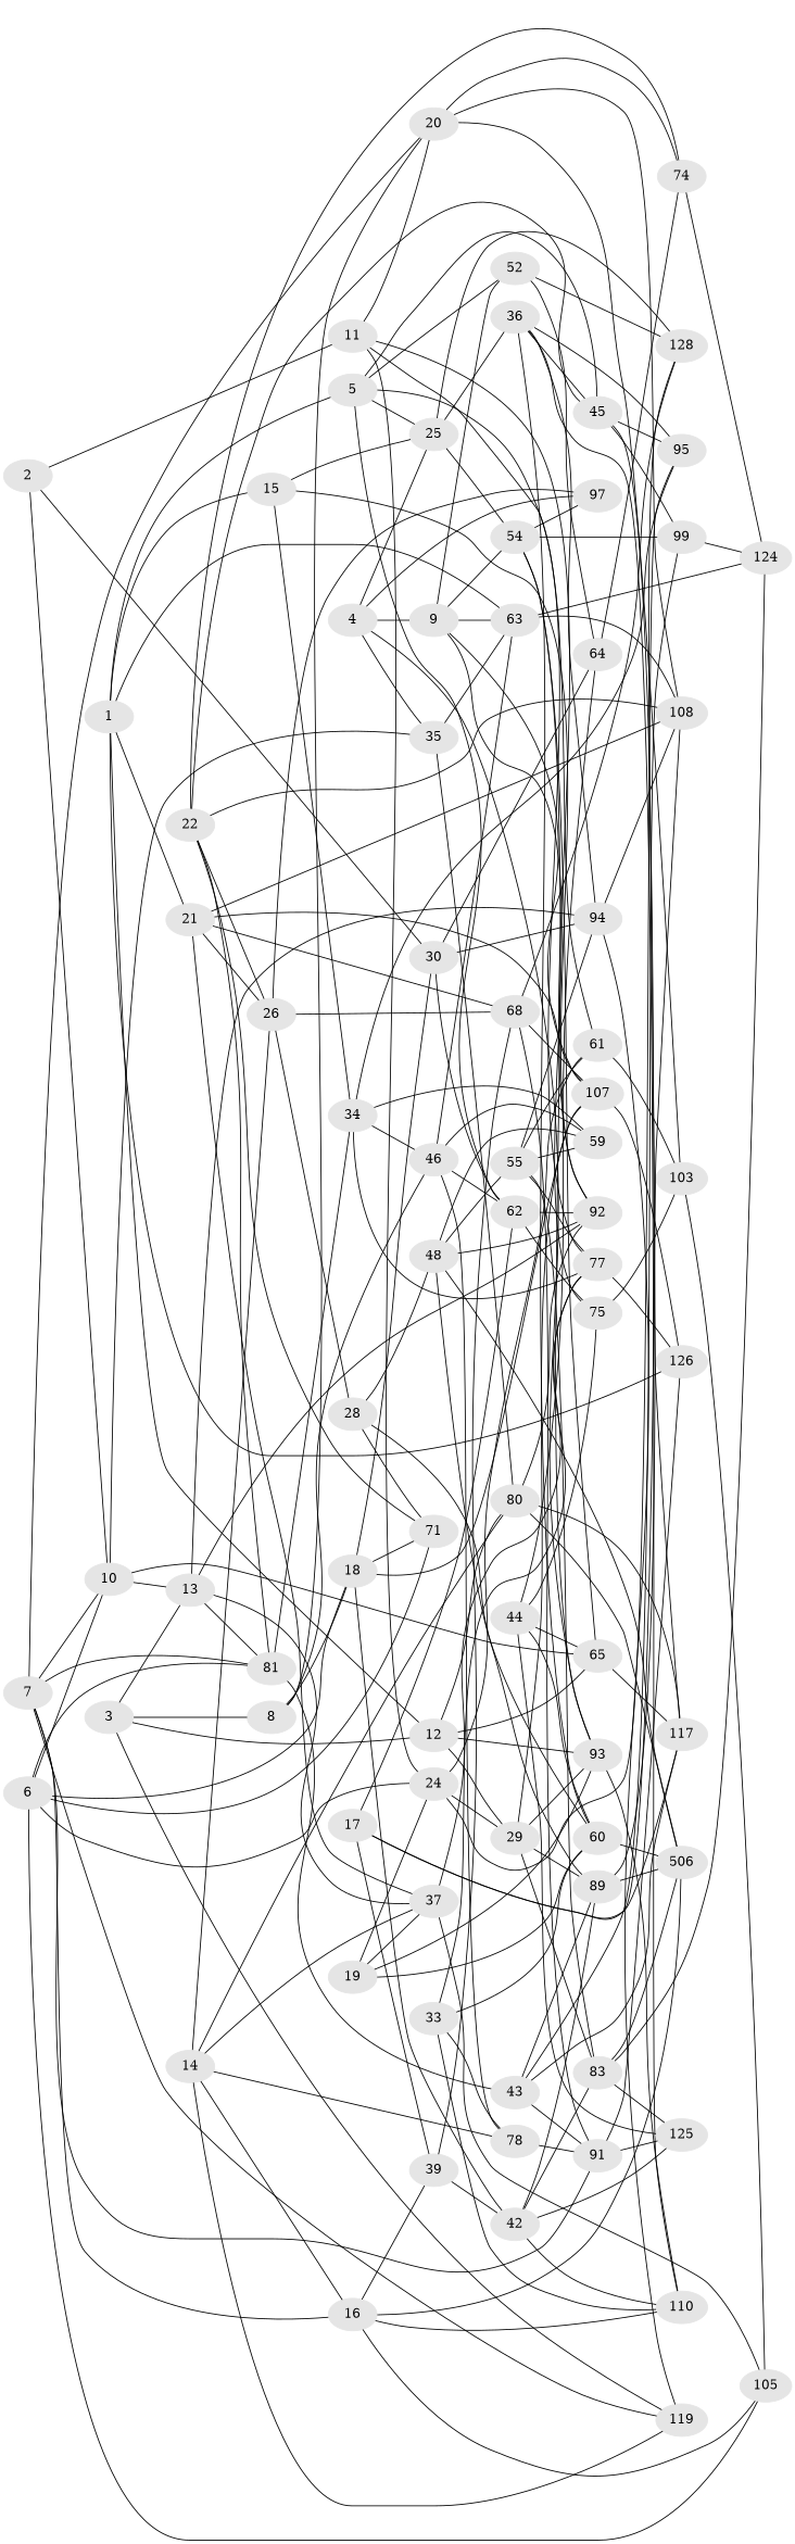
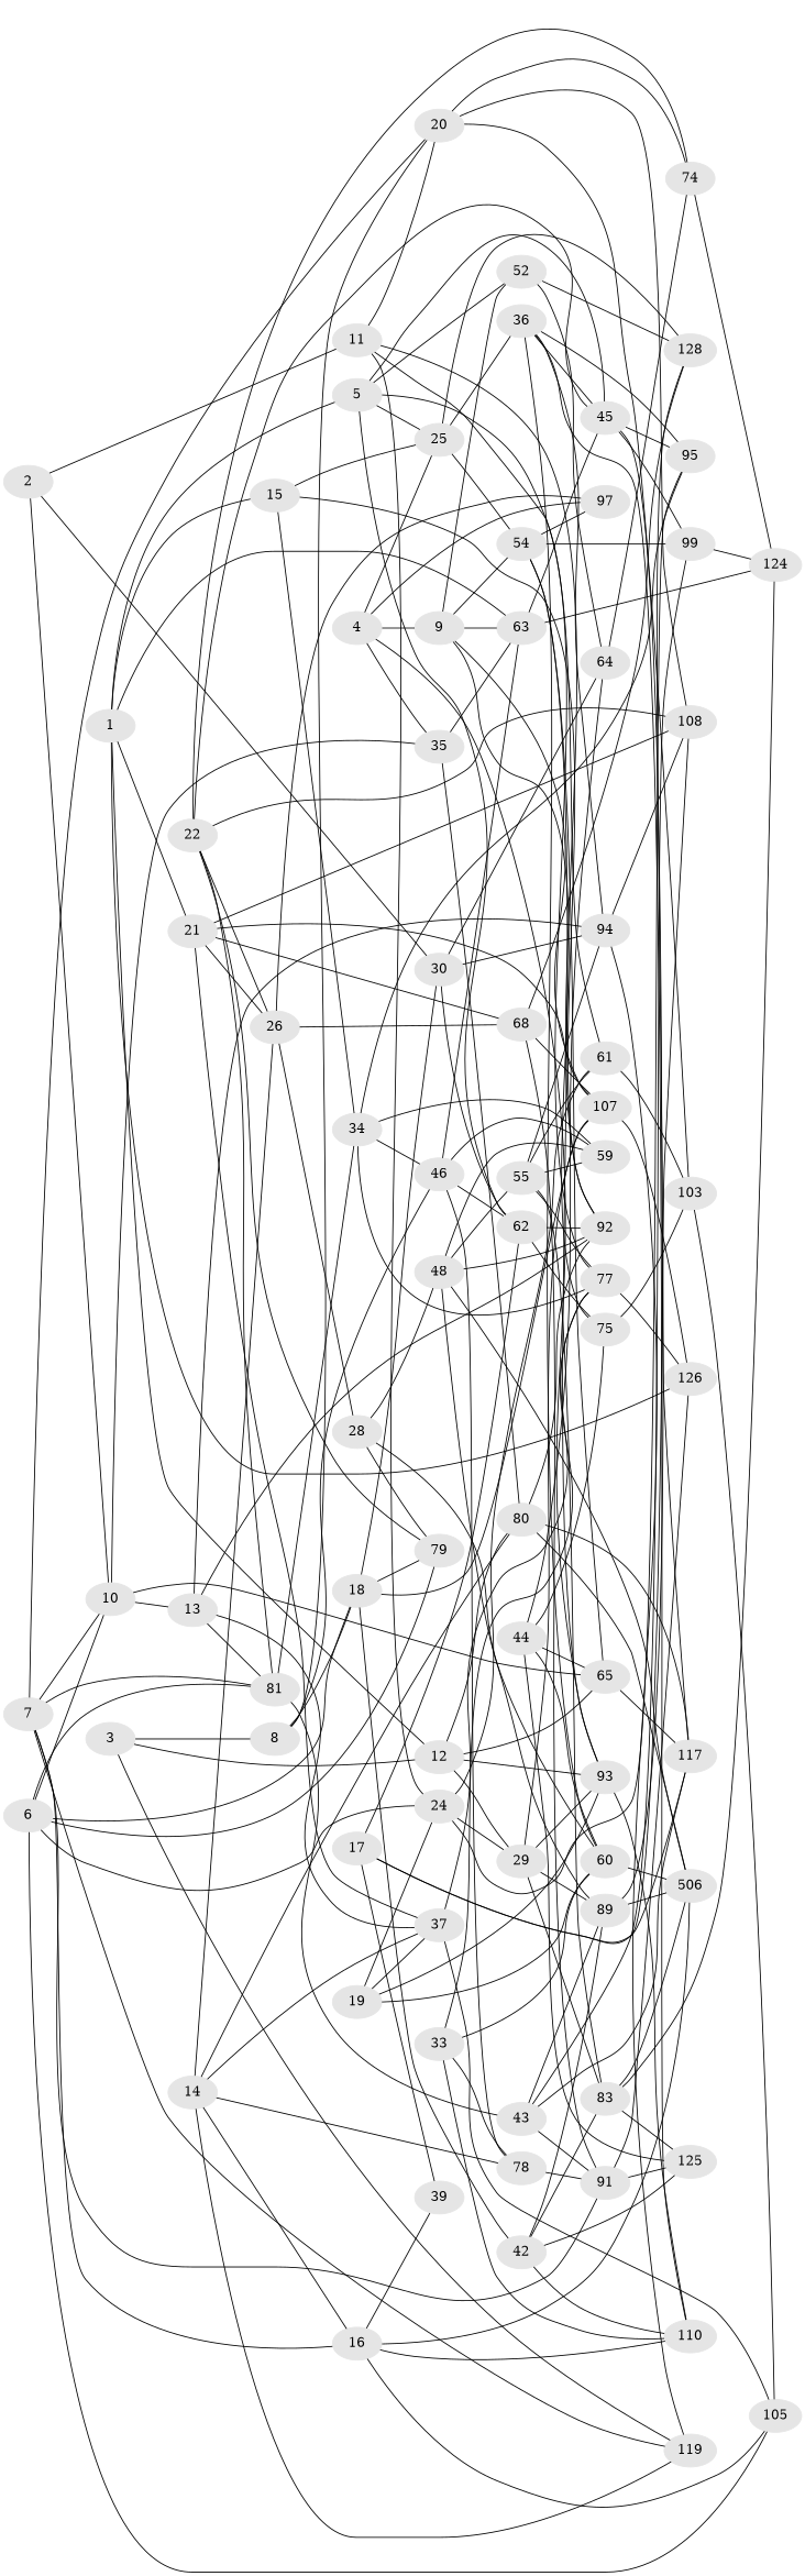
  graph {
    rankdir=LR
    node [color=gray90 style=filled]
    1 [super="+41"]
    5 [super="+100"]
    12 [super="+23"]
    15
    21 [super="+114"]
    63 [super="+116"]
    126
    25 [super="+88"]
    45 [super="+72"]
    52
    61
    62 [super="+73"]
    93 [super="+113"]
    65 [super="+115"]
    29 [super="+57"]
    80 [super="+129"]
    92 [super="+130"]
    34 [super="+53"]
    107 [super="+111"]
    37 [super="+81"]
    26 [super="+40"]
    108 [super="+112"]
    68 [super="+85"]
    124
    10 [super="+70"]
    13 [super="+38"]
    35
    2
    11 [super="+86"]
    30 [super="+121"]
    20 [super="+27"]
    24 [super="+58"]
    77 [super="+104"]
    94 [super="+127"]
    64
    110 [super="+118"]
    3
    8
    119
    18 [super="+76"]
    46 [super="+71"]
    n42 [label=81 super="+67"]
    9 [super="+69"]
    54 [super="+90"]
    75
    4
    97
    36 [super="+87"]
    128
    117 [super="+123"]
    95
    99
    103
    6 [super="+49"]
-   79 [super="+109" label=71]
+   79 [super="+109"]
    105
    42 [super="+56"]
    43 [super="+50"]
    7 [super="+101"]
    16 [super="+47"]
    91 [super="+131"]
    39
    n63 [label=506 super="+120"]
    74
    125
    78
    59
    89 [super="+122"]
    83 [super="+96"]
    14 [super="+32"]
    28
    17
    19
    60 [super="+84"]
    22 [super="+98"]
    48 [super="+82"]
    55 [super="+66"]
    33
    44 [super="+51"]
    1 -- 5
    1 -- 12
    1 -- 15
    1 -- 21
    1 -- 63
    1 -- 126
    5 -- 25
    5 -- 45
    5 -- 52
    5 -- 61
    5 -- 62
    12 -- 93
    12 -- 65
    12 -- 29
    12 -- 80
    15 -- 25
    15 -- 92
    15 -- 34
    21 -- 107
    21 -- 37
    21 -- 26
    21 -- 108
    21 -- 68
-   63 -- 108
+   63 -- 45
    63 -- 124
    25 -- 54
    25 -- 36
    25 -- 128
    45 -- 117
    45 -- 95
    45 -- 99
    52 -- 64
    52 -- 128
    61 -- 103
    62 -- 92
    62 -- 75
    93 -- 110
    65 -- 117
    29 -- 93
    29 -- 107
    29 -- 89
    29 -- 83
    80 -- 92
    80 -- 117
    80 -- n63
    34 -- 77
    34 -- 46
    34 -- 95
    34 -- 59
    107 -- 126
    37 -- 77
    37 -- 105
    26 -- 68
    26 -- 97
    26 -- 28
    68 -- 107
    68 -- 128
    68 -- 91
    10 -- 65
    10 -- 13
    10 -- 35
    13 -- 92
    13 -- 37
    13 -- 94
    13 -- n42
    35 -- 63
    35 -- 80
    2 -- 10
    2 -- 11
    2 -- 30
    11 -- 92
    11 -- 20
    11 -- 24 [weight=2]
    11 -- 77
    30 -- 62
    30 -- 94
    30 -- 64
    20 -- 108
    20 -- 103
    20 -- 74
    24 -- 61
    24 -- 29
    24 -- 95
    77 -- 126
    94 -- 108
    94 -- 119
    64 -- 74
    3 -- 12
-   3 -- 13
    3 -- 8
    3 -- 119
    8 -- 20
    8 -- 18
    8 -- 46
    18 -- 107
    18 -- 30
    18 -- 79
    18 -- 42
    46 -- 63
    46 -- 62
    46 -- 78
    46 -- 59
    n42 -- 34
    n42 -- 43
    9 -- 63
    9 -- 52
    9 -- 107
    9 -- 54
    9 -- 75
    54 -- 93
    54 -- 65
    54 -- 97
    54 -- 99
    75 -- 103
    4 -- 25
    4 -- 93
    4 -- 35
    4 -- 9
    4 -- 97
    36 -- 45
    36 -- 94
    36 -- 110
    36 -- 95
    36 -- 60
    99 -- 124
    103 -- 105
    6 -- 10
    6 -- 24
    6 -- 18
    6 -- n42
    6 -- 79
    6 -- 105
    42 -- 110
    42 -- 125
    42 -- 89
    42 -- 83
    43 -- 117 [weight=2]
    43 -- 99
    43 -- 91
    43 -- 89
    7 -- 10
    7 -- 20
    7 -- 119
    7 -- n42
    7 -- 16
    7 -- 91
    16 -- 110
    16 -- 105
    16 -- 39
    16 -- n63
    91 -- 126
    91 -- 125
-   39 -- 68
-   39 -- 42
    74 -- 124
    78 -- 91
    89 -- 128
    89 -- n63
    83 -- 124
    83 -- n63
    83 -- 125
    14 -- 80
    14 -- 37
    14 -- 26
    14 -- 119
    14 -- 16
    14 -- 78
    28 -- 79
    28 -- 89
    28 -- 48
    17 -- 62
    17 -- 108
    17 -- 117
    17 -- 39
    19 -- 93
    19 -- 37
    19 -- 24
    19 -- 60
    60 -- n63
    22 -- 45
    22 -- 26
    22 -- 108
    22 -- n42
    22 -- 79
    22 -- 74
    48 -- 92
    48 -- n63
    48 -- 59
    48 -- 60
    48 -- 55
    55 -- 61
    55 -- 77
    55 -- 94
    55 -- 59
    55 -- 83
    33 -- 77
    33 -- 110
    33 -- 78
    33 -- 60
    44 -- 65 [weight=2]
    44 -- 64
    44 -- 75
    44 -- 125
    44 -- 60
  }
